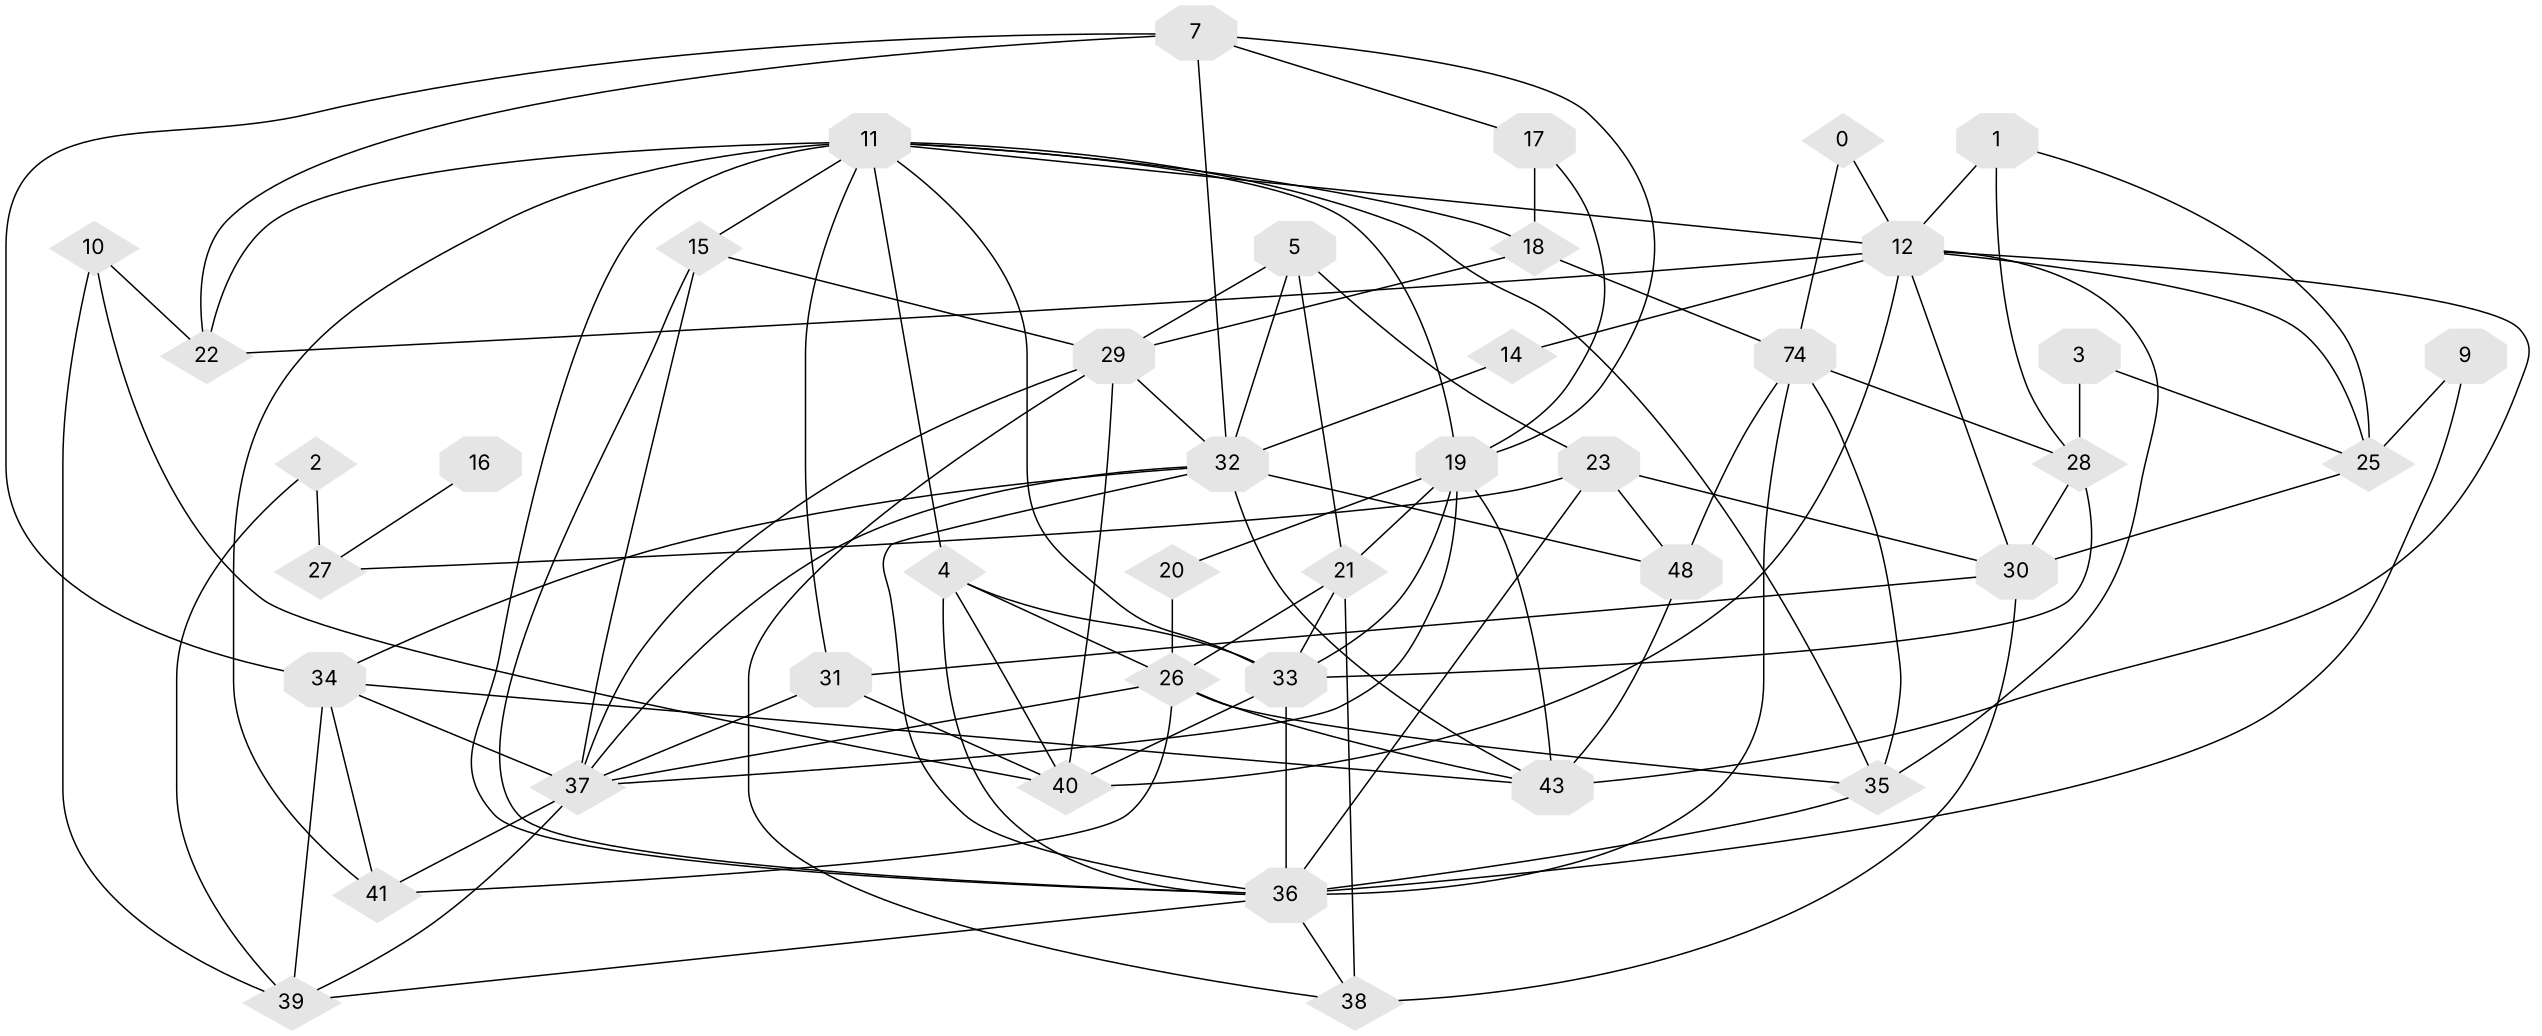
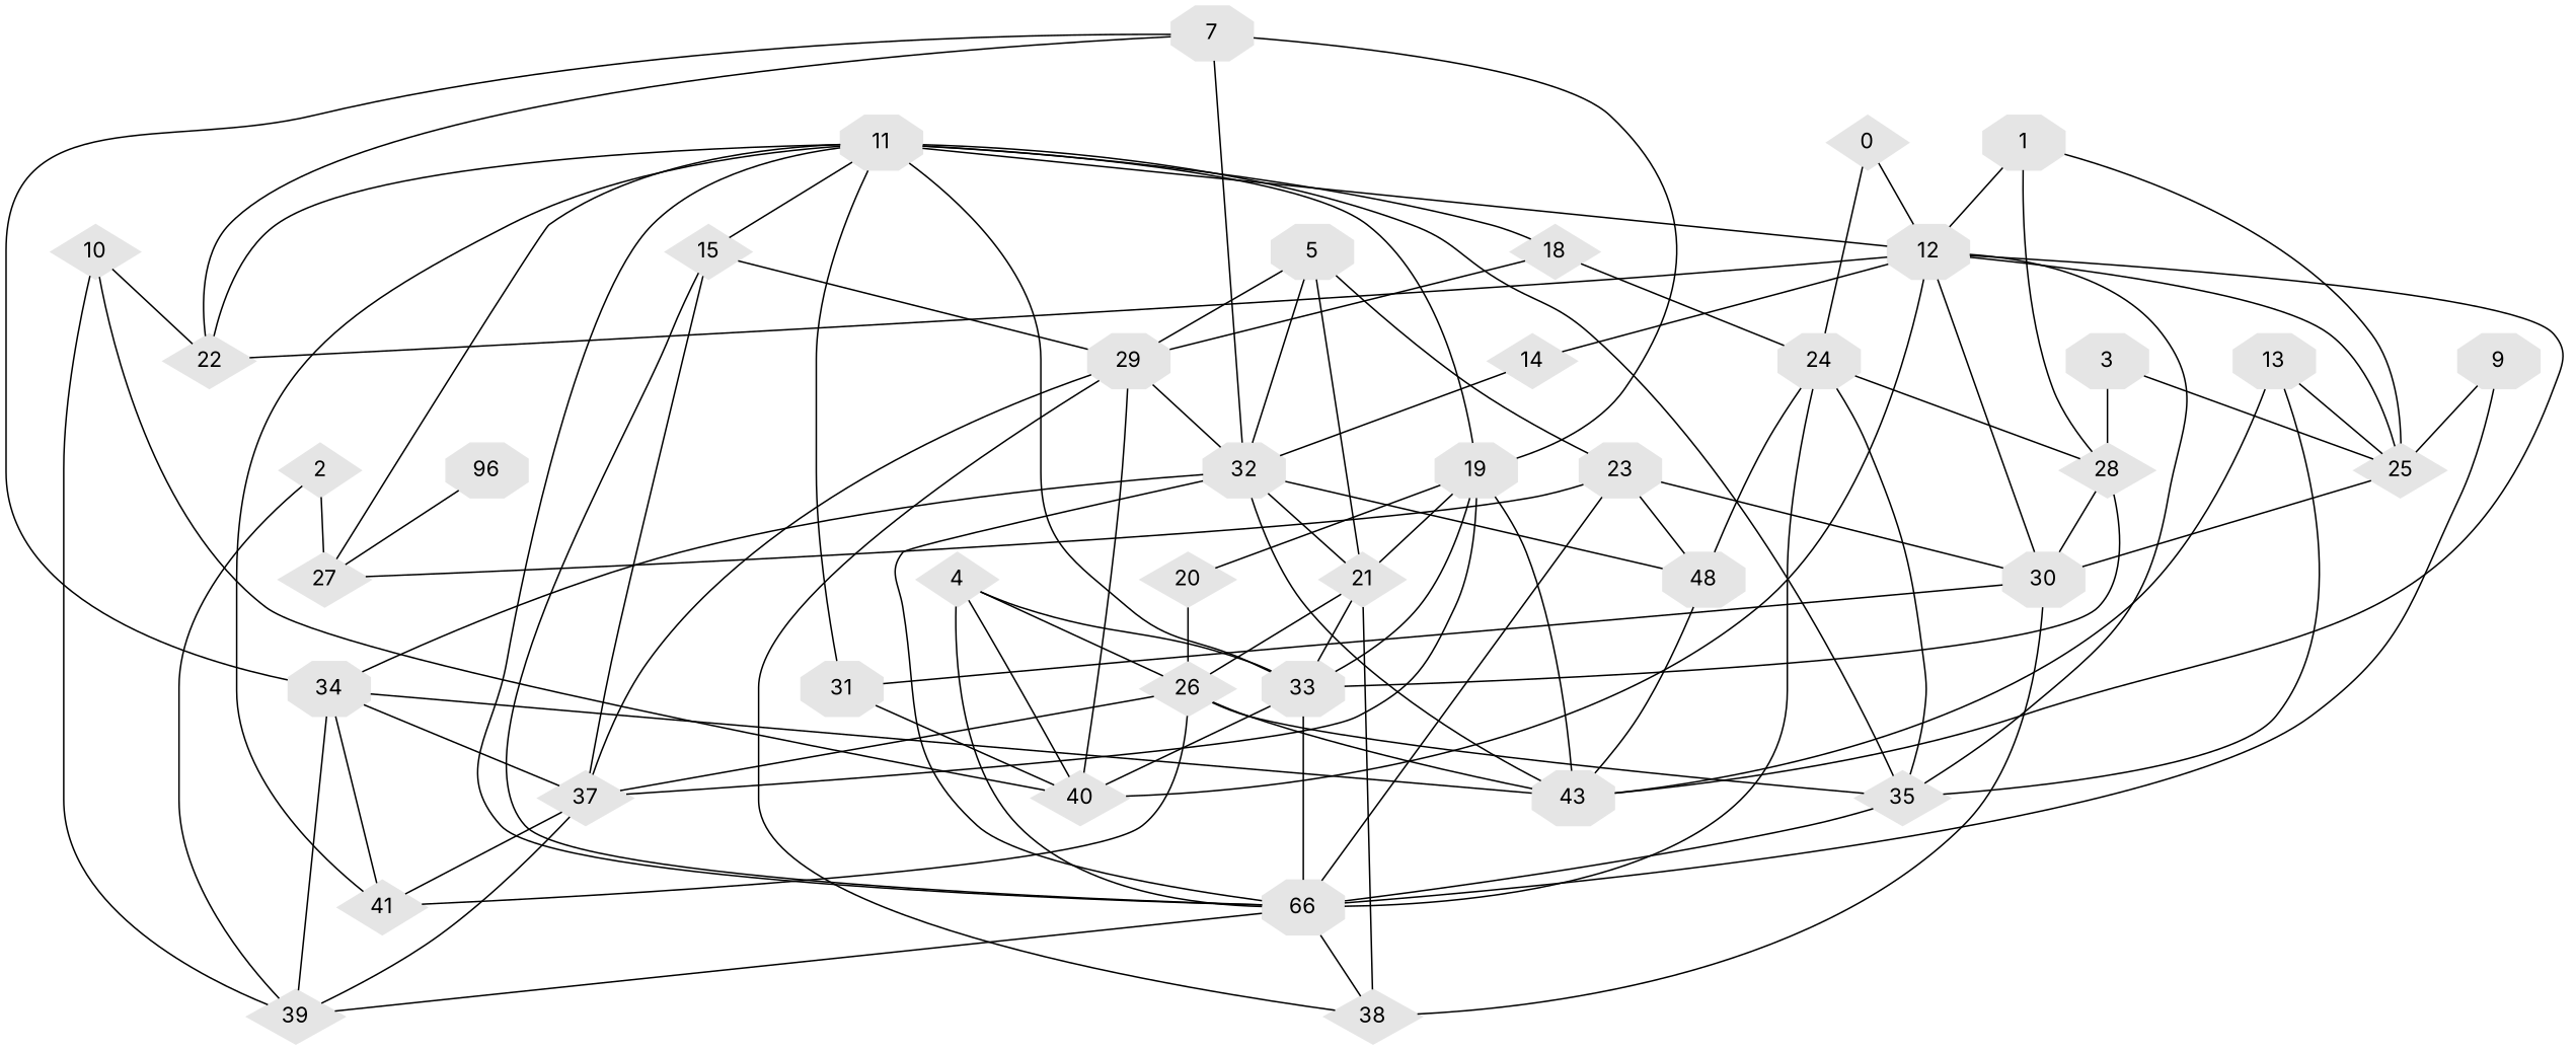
  graph {
    fontname=Inter
    node [color=gray90 fontname=Inter shape=octagon style=filled]
    edge [fontname=Inter weight=1.0]
    1
    12
    25 [shape=diamond]
    28 [shape=diamond]
    40 [shape=diamond]
    22 [shape=diamond]
    35 [shape=diamond]
    14 [shape=diamond]
    30
    43
    33
    2 [shape=diamond]
    27 [shape=diamond]
    39 [shape=diamond]
    3
    4 [shape=diamond]
    26 [shape=diamond]
-   36
+   36 [label=66]
    41 [shape=diamond]
    37 [shape=diamond]
    38 [shape=diamond]
    5
    23
    29
    32
    21 [shape=diamond]
    n27 [label=48]
    34
    7
-   17
    19
    18 [shape=diamond]
    20 [shape=diamond]
    n34 [label=0 shape=diamond]
-   24 [label=74]
+   24
    9
    10 [shape=diamond]
    11
    15 [shape=diamond]
    31
-   16
+   16 [label=96]
+   13
    1 -- 12
    1 -- 25
    1 -- 28
    12 -- 25
    12 -- 40
    12 -- 22
    12 -- 35
    12 -- 14
    12 -- 30
    12 -- 43
    25 -- 30
    28 -- 30
    28 -- 33 [weight=3.0]
    35 -- 36
    14 -- 32
    30 -- 38
    30 -- 31
    33 -- 40
    33 -- 36
    2 -- 27
    2 -- 39
    3 -- 25
    3 -- 28
    4 -- 40
    4 -- 33
    4 -- 26
    4 -- 36
    26 -- 35 [weight=2.0]
    26 -- 43
    26 -- 41
    26 -- 37
    36 -- 39
    36 -- 38
    37 -- 39
    37 -- 41
    5 -- 23
    5 -- 29
    5 -- 32
    5 -- 21
    23 -- 30
    23 -- 27
    23 -- 36
    23 -- n27
    29 -- 40
    29 -- 37
    29 -- 38
    29 -- 32
    32 -- 43 [weight=2.0]
    32 -- 36
-   32 -- 37 [weight=2.0]
+   32 -- 21 [weight=2.0]
    32 -- n27
    32 -- 34
    21 -- 33 [weight=2.0]
    21 -- 26
    21 -- 38
    n27 -- 43
    34 -- 43
    34 -- 39
    34 -- 41
    34 -- 37 [weight=2.0]
    7 -- 22
    7 -- 32
    7 -- 34
-   7 -- 17
    7 -- 19
-   17 -- 19
-   17 -- 18
    19 -- 43
    19 -- 33
    19 -- 37
    19 -- 21
    19 -- 20
    18 -- 29
    18 -- 24
    20 -- 26
    n34 -- 12
    n34 -- 24
    24 -- 28
    24 -- 35
    24 -- 36
    24 -- n27
    9 -- 25
    9 -- 36
    10 -- 40
    10 -- 22
    10 -- 39
    11 -- 12
    11 -- 22
    11 -- 35
    11 -- 33 [weight=3.0]
-   11 -- 4
+   11 -- 27
    11 -- 36
    11 -- 41 [weight=2.0]
    11 -- 19
    11 -- 18
    11 -- 15
    11 -- 31 [weight=2.0]
    15 -- 36
    15 -- 37
    15 -- 29
    31 -- 40
-   31 -- 37
    16 -- 27
+   13 -- 25
+   13 -- 35
+   13 -- 43
  }
